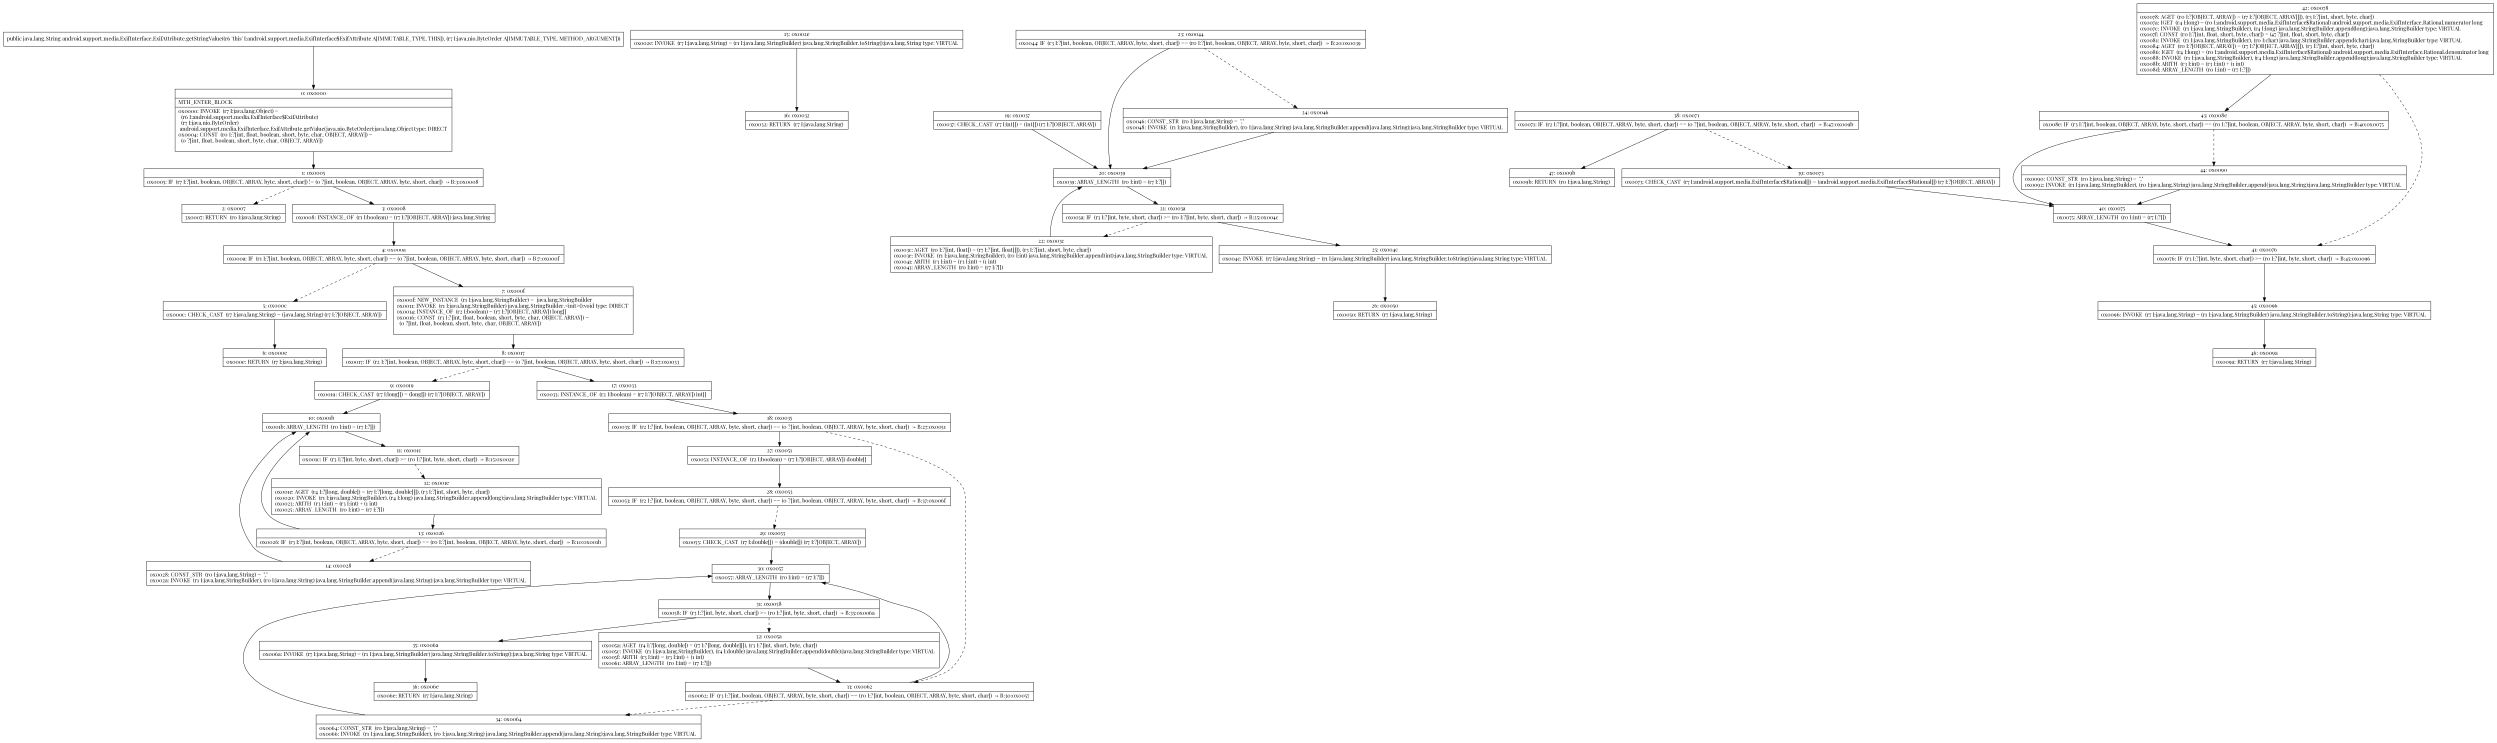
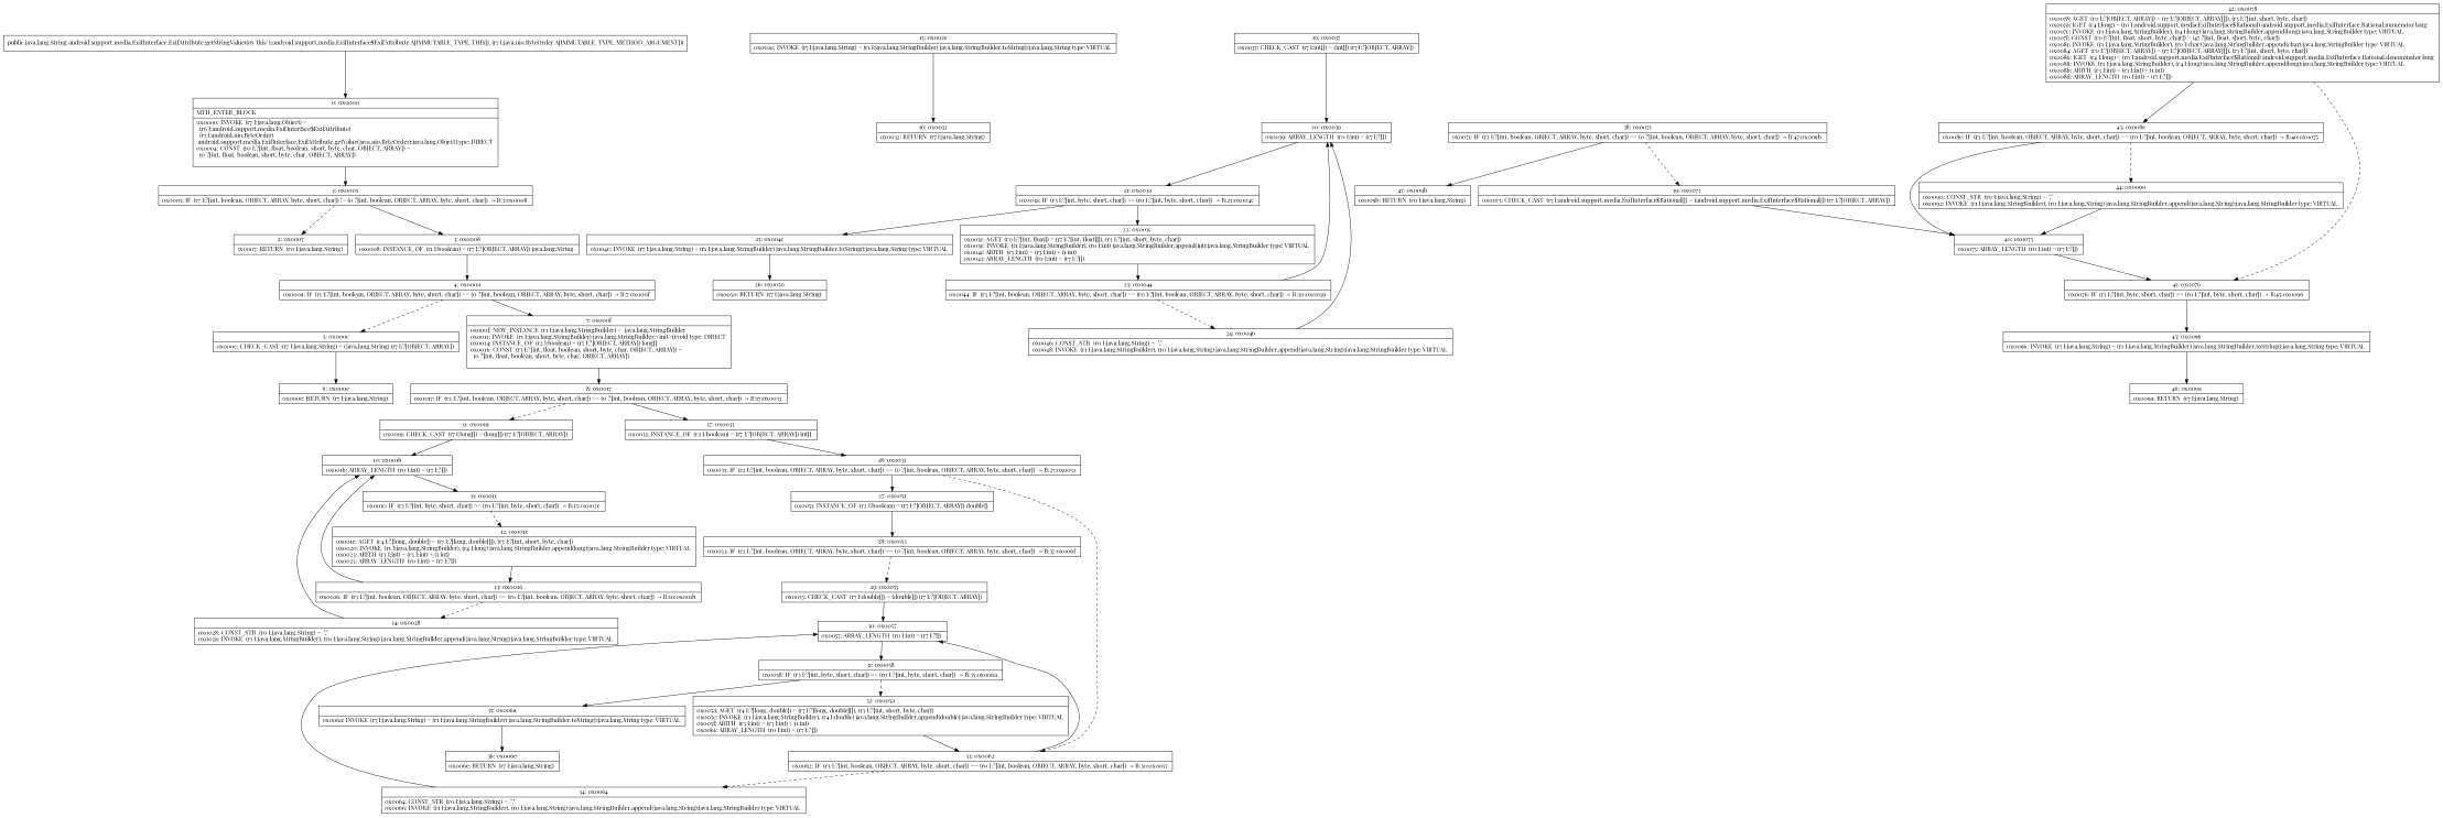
  digraph {
    fontname="Playfair Display"
    node [fontname="Playfair Display" shape=record]
    edge [fontname="Playfair Display"]
-   n1 [label="{0\:\ 0x0000|MTH_ENTER_BLOCK\l|0x0000: INVOKE  (r7 I:java.lang.Object) = \l  (r6 I:android.support.media.ExifInterface$ExifAttribute)\l  (r7 I:java.nio.ByteOrder)\l android.support.media.ExifInterface.ExifAttribute.getValue(java.nio.ByteOrder):java.lang.Object type: DIRECT \l0x0004: CONST  (r0 I:?[int, float, boolean, short, byte, char, OBJECT, ARRAY]) = \l  (0 ?[int, float, boolean, short, byte, char, OBJECT, ARRAY])\l \l}"]
+   n1 [label="{0\:\ 0x0000|MTH_ENTER_BLOCK\l|0x0000: INVOKE  (r7 I:java.lang.Object) = \l  (r6 I:android.support.media.ExifInterface$ExifAttribute)\l  (r7 I:android.nio.ByteOrder)\l android.support.media.ExifInterface.ExifAttribute.getValue(java.nio.ByteOrder):java.lang.Object type: DIRECT \l0x0004: CONST  (r0 I:?[int, float, boolean, short, byte, char, OBJECT, ARRAY]) = \l  (0 ?[int, float, boolean, short, byte, char, OBJECT, ARRAY])\l \l}"]
    n2 [label="{1\:\ 0x0005|0x0005: IF  (r7 I:?[int, boolean, OBJECT, ARRAY, byte, short, char]) != (0 ?[int, boolean, OBJECT, ARRAY, byte, short, char])  \-\> B:3:0x0008 \l}"]
    n3 [label="{2\:\ 0x0007|3x0007: RETURN  (r0 I:java.lang.String) \l}"]
    n4 [label="{3\:\ 0x0008|0x0008: INSTANCE_OF  (r1 I:boolean) = (r7 I:?[OBJECT, ARRAY]) java.lang.String \l}"]
    n5 [label="{4\:\ 0x000a|0x000a: IF  (r1 I:?[int, boolean, OBJECT, ARRAY, byte, short, char]) == (0 ?[int, boolean, OBJECT, ARRAY, byte, short, char])  \-\> B:7:0x000f \l}"]
    n6 [label="{5\:\ 0x000c|0x000c: CHECK_CAST  (r7 I:java.lang.String) = (java.lang.String) (r7 I:?[OBJECT, ARRAY]) \l}"]
    n7 [label="{7\:\ 0x000f|0x000f: NEW_INSTANCE  (r1 I:java.lang.StringBuilder) =  java.lang.StringBuilder \l0x0011: INVOKE  (r1 I:java.lang.StringBuilder) java.lang.StringBuilder.\<init\>():void type: DIRECT \l0x0014: INSTANCE_OF  (r2 I:boolean) = (r7 I:?[OBJECT, ARRAY]) long[] \l0x0016: CONST  (r3 I:?[int, float, boolean, short, byte, char, OBJECT, ARRAY]) = \l  (0 ?[int, float, boolean, short, byte, char, OBJECT, ARRAY])\l \l}"]
    n8 [label="{6\:\ 0x000e|0x000e: RETURN  (r7 I:java.lang.String) \l}"]
    n9 [label="{8\:\ 0x0017|0x0017: IF  (r2 I:?[int, boolean, OBJECT, ARRAY, byte, short, char]) == (0 ?[int, boolean, OBJECT, ARRAY, byte, short, char])  \-\> B:17:0x0033 \l}"]
    n10 [label="{9\:\ 0x0019|0x0019: CHECK_CAST  (r7 I:long[]) = (long[]) (r7 I:?[OBJECT, ARRAY]) \l}"]
    n11 [label="{17\:\ 0x0033|0x0033: INSTANCE_OF  (r2 I:boolean) = (r7 I:?[OBJECT, ARRAY]) int[] \l}"]
    n12 [label="{10\:\ 0x001b|0x001b: ARRAY_LENGTH  (r0 I:int) = (r7 I:?[]) \l}"]
    n13 [label="{18\:\ 0x0035|0x0035: IF  (r2 I:?[int, boolean, OBJECT, ARRAY, byte, short, char]) == (0 ?[int, boolean, OBJECT, ARRAY, byte, short, char])  \-\> B:27:0x0051 \l}"]
    n14 [label="{11\:\ 0x001c|0x001c: IF  (r3 I:?[int, byte, short, char]) \>= (r0 I:?[int, byte, short, char])  \-\> B:15:0x002e \l}"]
    n15 [label="{12\:\ 0x001e|0x001e: AGET  (r4 I:?[long, double]) = (r7 I:?[long, double][]), (r3 I:?[int, short, byte, char]) \l0x0020: INVOKE  (r1 I:java.lang.StringBuilder), (r4 I:long) java.lang.StringBuilder.append(long):java.lang.StringBuilder type: VIRTUAL \l0x0023: ARITH  (r3 I:int) = (r3 I:int) + (1 int) \l0x0025: ARRAY_LENGTH  (r0 I:int) = (r7 I:?[]) \l}"]
    n16 [label="{13\:\ 0x0026|0x0026: IF  (r3 I:?[int, boolean, OBJECT, ARRAY, byte, short, char]) == (r0 I:?[int, boolean, OBJECT, ARRAY, byte, short, char])  \-\> B:10:0x001b \l}"]
    n17 [label="{15\:\ 0x002e|0x002e: INVOKE  (r7 I:java.lang.String) = (r1 I:java.lang.StringBuilder) java.lang.StringBuilder.toString():java.lang.String type: VIRTUAL \l}"]
    n18 [label="{16\:\ 0x0032|0x0032: RETURN  (r7 I:java.lang.String) \l}"]
    n19 [label="{14\:\ 0x0028|0x0028: CONST_STR  (r0 I:java.lang.String) =  \",\" \l0x002a: INVOKE  (r1 I:java.lang.StringBuilder), (r0 I:java.lang.String) java.lang.StringBuilder.append(java.lang.String):java.lang.StringBuilder type: VIRTUAL \l}"]
    n20 [label="{27\:\ 0x0051|0x0051: INSTANCE_OF  (r2 I:boolean) = (r7 I:?[OBJECT, ARRAY]) double[] \l}"]
    n21 [label="{33\:\ 0x0062|0x0062: IF  (r3 I:?[int, boolean, OBJECT, ARRAY, byte, short, char]) == (r0 I:?[int, boolean, OBJECT, ARRAY, byte, short, char])  \-\> B:30:0x0057 \l}"]
    n22 [label="{19\:\ 0x0037|0x0037: CHECK_CAST  (r7 I:int[]) = (int[]) (r7 I:?[OBJECT, ARRAY]) \l}"]
    n23 [label="{20\:\ 0x0039|0x0039: ARRAY_LENGTH  (r0 I:int) = (r7 I:?[]) \l}"]
    n24 [label="{28\:\ 0x0053|0x0053: IF  (r2 I:?[int, boolean, OBJECT, ARRAY, byte, short, char]) == (0 ?[int, boolean, OBJECT, ARRAY, byte, short, char])  \-\> B:37:0x006f \l}"]
    n25 [label="{21\:\ 0x003a|0x003a: IF  (r3 I:?[int, byte, short, char]) \>= (r0 I:?[int, byte, short, char])  \-\> B:25:0x004c \l}"]
    n26 [label="{22\:\ 0x003c|0x003c: AGET  (r0 I:?[int, float]) = (r7 I:?[int, float][]), (r3 I:?[int, short, byte, char]) \l0x003e: INVOKE  (r1 I:java.lang.StringBuilder), (r0 I:int) java.lang.StringBuilder.append(int):java.lang.StringBuilder type: VIRTUAL \l0x0041: ARITH  (r3 I:int) = (r3 I:int) + (1 int) \l0x0043: ARRAY_LENGTH  (r0 I:int) = (r7 I:?[]) \l}"]
    n27 [label="{25\:\ 0x004c|0x004c: INVOKE  (r7 I:java.lang.String) = (r1 I:java.lang.StringBuilder) java.lang.StringBuilder.toString():java.lang.String type: VIRTUAL \l}"]
    n28 [label="{23\:\ 0x0044|0x0044: IF  (r3 I:?[int, boolean, OBJECT, ARRAY, byte, short, char]) == (r0 I:?[int, boolean, OBJECT, ARRAY, byte, short, char])  \-\> B:20:0x0039 \l}"]
    n29 [label="{26\:\ 0x0050|0x0050: RETURN  (r7 I:java.lang.String) \l}"]
    n30 [label="{24\:\ 0x0046|0x0046: CONST_STR  (r0 I:java.lang.String) =  \",\" \l0x0048: INVOKE  (r1 I:java.lang.StringBuilder), (r0 I:java.lang.String) java.lang.StringBuilder.append(java.lang.String):java.lang.StringBuilder type: VIRTUAL \l}"]
    n31 [label="{29\:\ 0x0055|0x0055: CHECK_CAST  (r7 I:double[]) = (double[]) (r7 I:?[OBJECT, ARRAY]) \l}"]
    n32 [label="{30\:\ 0x0057|0x0057: ARRAY_LENGTH  (r0 I:int) = (r7 I:?[]) \l}"]
    n33 [label="{31\:\ 0x0058|0x0058: IF  (r3 I:?[int, byte, short, char]) \>= (r0 I:?[int, byte, short, char])  \-\> B:35:0x006a \l}"]
    n34 [label="{32\:\ 0x005a|0x005a: AGET  (r4 I:?[long, double]) = (r7 I:?[long, double][]), (r3 I:?[int, short, byte, char]) \l0x005c: INVOKE  (r1 I:java.lang.StringBuilder), (r4 I:double) java.lang.StringBuilder.append(double):java.lang.StringBuilder type: VIRTUAL \l0x005f: ARITH  (r3 I:int) = (r3 I:int) + (1 int) \l0x0061: ARRAY_LENGTH  (r0 I:int) = (r7 I:?[]) \l}"]
    n35 [label="{35\:\ 0x006a|0x006a: INVOKE  (r7 I:java.lang.String) = (r1 I:java.lang.StringBuilder) java.lang.StringBuilder.toString():java.lang.String type: VIRTUAL \l}"]
    n36 [label="{36\:\ 0x006e|0x006e: RETURN  (r7 I:java.lang.String) \l}"]
    n37 [label="{34\:\ 0x0064|0x0064: CONST_STR  (r0 I:java.lang.String) =  \",\" \l0x0066: INVOKE  (r1 I:java.lang.StringBuilder), (r0 I:java.lang.String) java.lang.StringBuilder.append(java.lang.String):java.lang.StringBuilder type: VIRTUAL \l}"]
    n38 [label="{38\:\ 0x0071|0x0071: IF  (r2 I:?[int, boolean, OBJECT, ARRAY, byte, short, char]) == (0 ?[int, boolean, OBJECT, ARRAY, byte, short, char])  \-\> B:47:0x009b \l}"]
    n39 [label="{39\:\ 0x0073|0x0073: CHECK_CAST  (r7 I:android.support.media.ExifInterface$Rational[]) = (android.support.media.ExifInterface$Rational[]) (r7 I:?[OBJECT, ARRAY]) \l}"]
    n40 [label="{47\:\ 0x009b|0x009b: RETURN  (r0 I:java.lang.String) \l}"]
    n41 [label="{40\:\ 0x0075|0x0075: ARRAY_LENGTH  (r0 I:int) = (r7 I:?[]) \l}"]
    n42 [label="{41\:\ 0x0076|0x0076: IF  (r3 I:?[int, byte, short, char]) \>= (r0 I:?[int, byte, short, char])  \-\> B:45:0x0096 \l}"]
    n43 [label="{45\:\ 0x0096|0x0096: INVOKE  (r7 I:java.lang.String) = (r1 I:java.lang.StringBuilder) java.lang.StringBuilder.toString():java.lang.String type: VIRTUAL \l}"]
    n44 [label="{42\:\ 0x0078|0x0078: AGET  (r0 I:?[OBJECT, ARRAY]) = (r7 I:?[OBJECT, ARRAY][]), (r3 I:?[int, short, byte, char]) \l0x007a: IGET  (r4 I:long) = (r0 I:android.support.media.ExifInterface$Rational) android.support.media.ExifInterface.Rational.numerator long \l0x007c: INVOKE  (r1 I:java.lang.StringBuilder), (r4 I:long) java.lang.StringBuilder.append(long):java.lang.StringBuilder type: VIRTUAL \l0x007f: CONST  (r0 I:?[int, float, short, byte, char]) = (47 ?[int, float, short, byte, char]) \l0x0081: INVOKE  (r1 I:java.lang.StringBuilder), (r0 I:char) java.lang.StringBuilder.append(char):java.lang.StringBuilder type: VIRTUAL \l0x0084: AGET  (r0 I:?[OBJECT, ARRAY]) = (r7 I:?[OBJECT, ARRAY][]), (r3 I:?[int, short, byte, char]) \l0x0086: IGET  (r4 I:long) = (r0 I:android.support.media.ExifInterface$Rational) android.support.media.ExifInterface.Rational.denominator long \l0x0088: INVOKE  (r1 I:java.lang.StringBuilder), (r4 I:long) java.lang.StringBuilder.append(long):java.lang.StringBuilder type: VIRTUAL \l0x008b: ARITH  (r3 I:int) = (r3 I:int) + (1 int) \l0x008d: ARRAY_LENGTH  (r0 I:int) = (r7 I:?[]) \l}"]
    n45 [label="{43\:\ 0x008e|0x008e: IF  (r3 I:?[int, boolean, OBJECT, ARRAY, byte, short, char]) == (r0 I:?[int, boolean, OBJECT, ARRAY, byte, short, char])  \-\> B:40:0x0075 \l}"]
    n46 [label="{46\:\ 0x009a|0x009a: RETURN  (r7 I:java.lang.String) \l}"]
    n47 [label="{44\:\ 0x0090|0x0090: CONST_STR  (r0 I:java.lang.String) =  \",\" \l0x0092: INVOKE  (r1 I:java.lang.StringBuilder), (r0 I:java.lang.String) java.lang.StringBuilder.append(java.lang.String):java.lang.StringBuilder type: VIRTUAL \l}"]
    n48 [label="{public java.lang.String android.support.media.ExifInterface.ExifAttribute.getStringValue((r6 'this' I:android.support.media.ExifInterface$ExifAttribute A[IMMUTABLE_TYPE, THIS]), (r7 I:java.nio.ByteOrder A[IMMUTABLE_TYPE, METHOD_ARGUMENT])) }"]
    n1 -> n2
    n2 -> n3 [style=dashed]
    n2 -> n4
    n4 -> n5
    n5 -> n6 [style=dashed]
    n5 -> n7
    n6 -> n8
    n7 -> n9
    n9 -> n10 [style=dashed]
    n9 -> n11
    n10 -> n12
    n11 -> n13
    n12 -> n14
    n13 -> n20
    n13 -> n21 [style=dashed]
    n14 -> n15 [style=dashed]
    n15 -> n16
    n16 -> n12
    n16 -> n19 [style=dashed]
    n17 -> n18
    n19 -> n12
    n20 -> n24
    n21 -> n32
    n21 -> n37 [style=dashed]
    n22 -> n23
    n23 -> n25
    n24 -> n31 [style=dashed]
-   n25 -> n26 [style=dashed]
+   n25 -> n26 [style=solid]
    n25 -> n27
-   n26 -> n23
+   n26 -> n28
    n27 -> n29
    n28 -> n23
    n28 -> n30 [style=dashed]
    n30 -> n23
    n31 -> n32
    n32 -> n33
    n33 -> n34 [style=dashed]
    n33 -> n35
    n34 -> n21
    n35 -> n36
    n37 -> n32
    n38 -> n39 [style=dashed]
    n38 -> n40
    n39 -> n41
    n41 -> n42
    n42 -> n43
    n43 -> n46
    n44 -> n42 [style=dashed]
    n44 -> n45
    n45 -> n41
    n45 -> n47 [style=dashed]
    n47 -> n41
    n48 -> n1
  }
